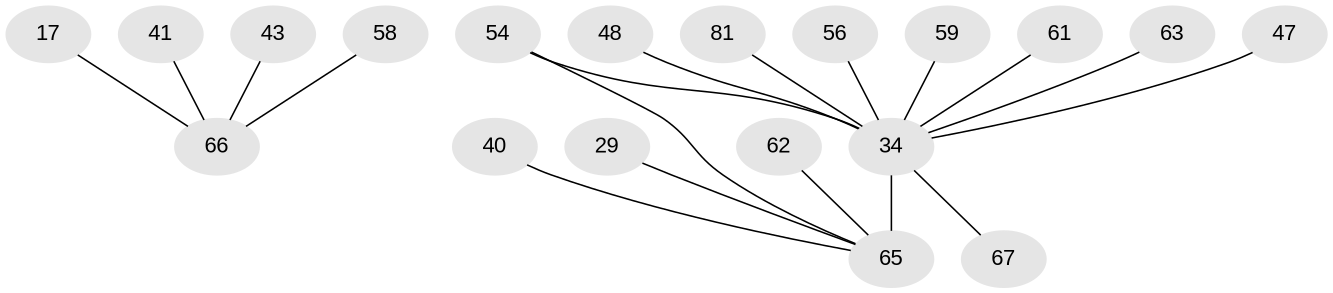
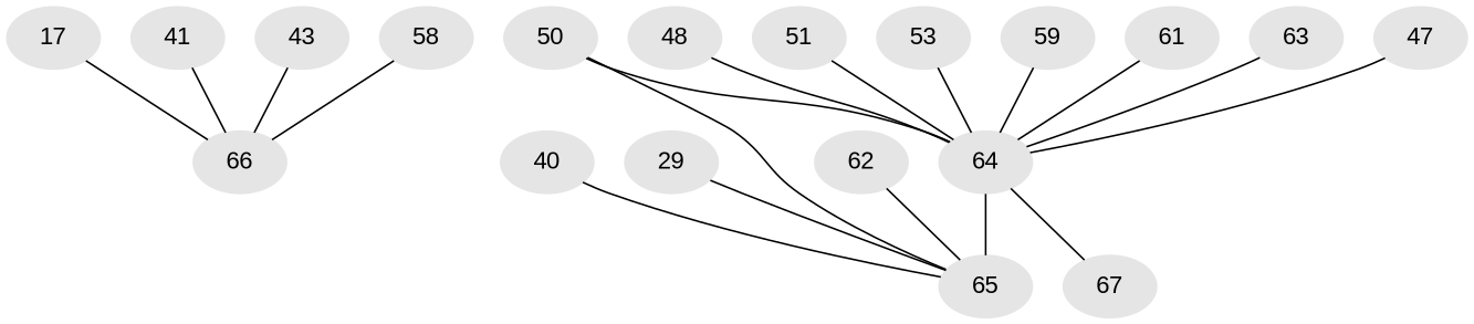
  graph {
    fontname="Liberation Sans"
    node [color=gray90 fontname="Liberation Sans" style=filled]
    edge [fontname="Liberation Sans"]
    66 [super="+57+12+6"]
    17
    29 [super="+20"]
    65 [super="+16+37+8+36+55+15+46+28"]
    40
    41 [super="+30"]
    43 [super="+23"]
-   64 [super="+14+11+60+18+21+22+24+25+31+34+39+42+44+45" label=34]
+   64 [super="+14+11+60+18+21+22+24+25+31+34+39+42+44+45"]
    67
    47
    48
-   50 [label=54]
-   51 [label=81]
-   53 [label=56]
+   50
+   51
+   53
    58
    59 [super="+56"]
    61 [super="+38"]
    62 [super="+32+33"]
    63 [super="+52"]
    17 -- 66
    29 -- 65
    40 -- 65
    41 -- 66
    43 -- 66
    64 -- 65 [weight=8]
    64 -- 67
    47 -- 64
    48 -- 64
    50 -- 65
    50 -- 64
    51 -- 64
    53 -- 64
    58 -- 66
    59 -- 64
    61 -- 64 [weight=2]
    62 -- 65
    63 -- 64
  }
